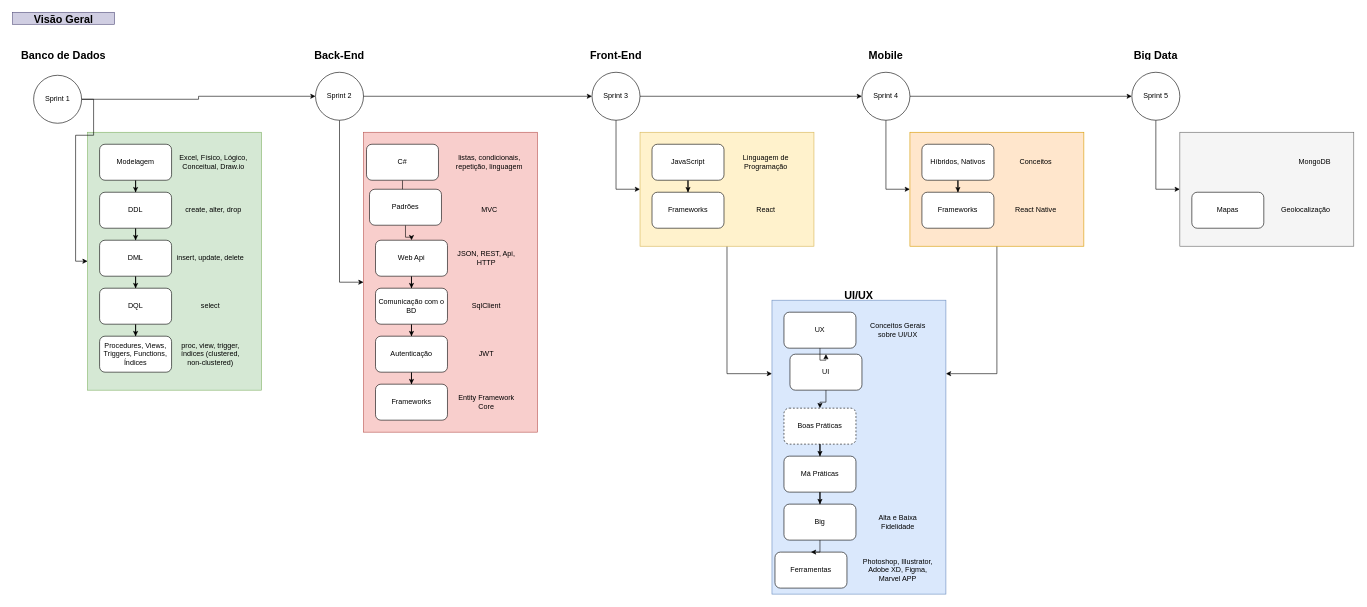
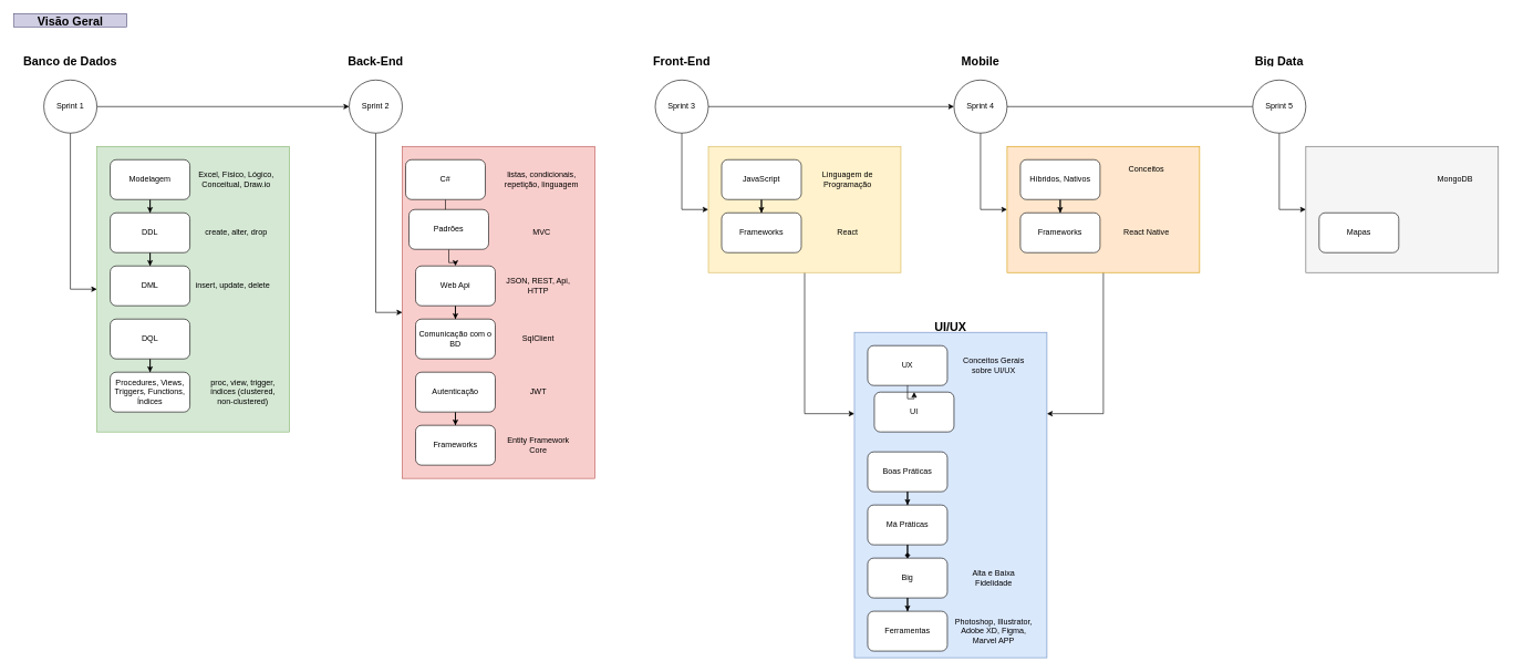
  <mxCell id="0" />
  <mxCell id="1" parent="0" />
  <mxCell id="2" value="" style="rounded=0;whiteSpace=wrap;html=1;fillColor=#d5e8d4;strokeColor=#82b366;" parent="1" vertex="1"><mxGeometry x="145" y="220" width="290" height="430" as="geometry" /></mxCell>
  <mxCell id="3" value="" style="edgeStyle=orthogonalEdgeStyle;rounded=0;orthogonalLoop=1;jettySize=auto;html=1;" parent="1" source="4" target="6" edge="1"><mxGeometry relative="1" as="geometry" /></mxCell>
  <mxCell id="4" value="Modelagem" style="rounded=1;whiteSpace=wrap;html=1;" parent="1" vertex="1"><mxGeometry x="165" y="240" width="120" height="60" as="geometry" /></mxCell>
  <mxCell id="5" value="" style="edgeStyle=orthogonalEdgeStyle;rounded=0;orthogonalLoop=1;jettySize=auto;html=1;" parent="1" source="6" target="8" edge="1"><mxGeometry relative="1" as="geometry" /></mxCell>
  <mxCell id="6" value="DDL" style="rounded=1;whiteSpace=wrap;html=1;" parent="1" vertex="1"><mxGeometry x="165" y="320" width="120" height="60" as="geometry" /></mxCell>
- <mxCell id="7" value="" style="edgeStyle=orthogonalEdgeStyle;rounded=0;orthogonalLoop=1;jettySize=auto;html=1;" parent="1" source="8" target="10" edge="1"><mxGeometry relative="1" as="geometry" /></mxCell>
  <mxCell id="8" value="DML" style="rounded=1;whiteSpace=wrap;html=1;" parent="1" vertex="1"><mxGeometry x="165" y="400" width="120" height="60" as="geometry" /></mxCell>
  <mxCell id="9" value="" style="edgeStyle=orthogonalEdgeStyle;rounded=0;orthogonalLoop=1;jettySize=auto;html=1;" parent="1" source="10" target="11" edge="1"><mxGeometry relative="1" as="geometry" /></mxCell>
  <mxCell id="10" value="DQL" style="rounded=1;whiteSpace=wrap;html=1;" parent="1" vertex="1"><mxGeometry x="165" y="480" width="120" height="60" as="geometry" /></mxCell>
  <mxCell id="11" value="Procedures, Views, Triggers, Functions, Índices" style="rounded=1;whiteSpace=wrap;html=1;" parent="1" vertex="1"><mxGeometry x="165" y="560" width="120" height="60" as="geometry" /></mxCell>
  <mxCell id="12" value="" style="edgeStyle=orthogonalEdgeStyle;rounded=0;orthogonalLoop=1;jettySize=auto;html=1;" parent="1" source="14" target="16" edge="1"><mxGeometry relative="1" as="geometry" /></mxCell>
  <mxCell id="13" style="edgeStyle=orthogonalEdgeStyle;rounded=0;orthogonalLoop=1;jettySize=auto;html=1;entryX=0;entryY=0.5;entryDx=0;entryDy=0;" parent="1" source="14" target="2" edge="1"><mxGeometry relative="1" as="geometry" /></mxCell>
- <mxCell id="14" value="Sprint 1" style="ellipse;whiteSpace=wrap;html=1;aspect=fixed;" parent="1" vertex="1"><mxGeometry x="55" y="125" width="80" height="80" as="geometry" /></mxCell>
+ <mxCell id="14" value="Sprint 1" style="ellipse;whiteSpace=wrap;html=1;aspect=fixed;" parent="1" vertex="1"><mxGeometry x="65" y="120" width="80" height="80" as="geometry" /></mxCell>
  <mxCell id="15" style="edgeStyle=orthogonalEdgeStyle;rounded=0;orthogonalLoop=1;jettySize=auto;html=1;entryX=0;entryY=0.5;entryDx=0;entryDy=0;" parent="1" source="16" target="31" edge="1"><mxGeometry relative="1" as="geometry" /></mxCell>
  <mxCell id="16" value="Sprint 2" style="ellipse;whiteSpace=wrap;html=1;aspect=fixed;" parent="1" vertex="1"><mxGeometry x="525" y="120" width="80" height="80" as="geometry" /></mxCell>
- <mxCell id="17" value="" style="edgeStyle=orthogonalEdgeStyle;rounded=0;orthogonalLoop=1;jettySize=auto;html=1;exitX=1;exitY=0.5;exitDx=0;exitDy=0;" parent="1" source="16" target="20" edge="1"><mxGeometry relative="1" as="geometry"><mxPoint x="1095" y="160" as="sourcePoint" /></mxGeometry></mxCell>
  <mxCell id="18" style="edgeStyle=orthogonalEdgeStyle;rounded=0;orthogonalLoop=1;jettySize=auto;html=1;entryX=0;entryY=0.5;entryDx=0;entryDy=0;" parent="1" source="20" target="53" edge="1"><mxGeometry relative="1" as="geometry" /></mxCell>
  <mxCell id="19" value="" style="edgeStyle=orthogonalEdgeStyle;rounded=0;orthogonalLoop=1;jettySize=auto;html=1;" parent="1" source="20" target="23" edge="1"><mxGeometry relative="1" as="geometry" /></mxCell>
  <mxCell id="20" value="Sprint 3" style="ellipse;whiteSpace=wrap;html=1;aspect=fixed;" parent="1" vertex="1"><mxGeometry x="986" y="120" width="80" height="80" as="geometry" /></mxCell>
  <mxCell id="21" style="edgeStyle=orthogonalEdgeStyle;rounded=0;orthogonalLoop=1;jettySize=auto;html=1;entryX=0;entryY=0.5;entryDx=0;entryDy=0;" parent="1" source="23" target="61" edge="1"><mxGeometry relative="1" as="geometry" /></mxCell>
- <mxCell id="22" value="" style="edgeStyle=orthogonalEdgeStyle;rounded=0;orthogonalLoop=1;jettySize=auto;html=1;" parent="1" source="23" target="25" edge="1"><mxGeometry relative="1" as="geometry" /></mxCell>
+ <mxCell id="22" value="" style="edgeStyle=orthogonalEdgeStyle;rounded=0;orthogonalLoop=1;jettySize=auto;html=1;endArrow=none;" parent="1" source="23" target="25" edge="1"><mxGeometry relative="1" as="geometry" /></mxCell>
  <mxCell id="23" value="Sprint 4" style="ellipse;whiteSpace=wrap;html=1;aspect=fixed;" parent="1" vertex="1"><mxGeometry x="1436" y="120" width="80" height="80" as="geometry" /></mxCell>
  <mxCell id="24" style="edgeStyle=orthogonalEdgeStyle;rounded=0;orthogonalLoop=1;jettySize=auto;html=1;entryX=0;entryY=0.5;entryDx=0;entryDy=0;" parent="1" source="25" target="68" edge="1"><mxGeometry relative="1" as="geometry" /></mxCell>
  <mxCell id="25" value="Sprint 5" style="ellipse;whiteSpace=wrap;html=1;aspect=fixed;" parent="1" vertex="1"><mxGeometry x="1886" y="120" width="80" height="80" as="geometry" /></mxCell>
  <mxCell id="26" value="Excel, Físico, Lógico, Conceitual, Draw.io" style="text;html=1;strokeColor=none;fillColor=none;align=center;verticalAlign=middle;whiteSpace=wrap;rounded=0;" parent="1" vertex="1"><mxGeometry x="295" y="240" width="120" height="60" as="geometry" /></mxCell>
  <mxCell id="27" value="create, alter, drop" style="text;html=1;strokeColor=none;fillColor=none;align=center;verticalAlign=middle;whiteSpace=wrap;rounded=0;" parent="1" vertex="1"><mxGeometry x="295" y="320" width="120" height="60" as="geometry" /></mxCell>
  <mxCell id="28" value="insert, update, delete" style="text;html=1;strokeColor=none;fillColor=none;align=center;verticalAlign=middle;whiteSpace=wrap;rounded=0;" parent="1" vertex="1"><mxGeometry x="290" y="400" width="120" height="60" as="geometry" /></mxCell>
- <mxCell id="29" value="select" style="text;html=1;strokeColor=none;fillColor=none;align=center;verticalAlign=middle;whiteSpace=wrap;rounded=0;" parent="1" vertex="1"><mxGeometry x="290" y="480" width="120" height="60" as="geometry" /></mxCell>
- <mxCell id="30" value="proc, view, trigger, índices (clustered, non-clustered)" style="text;html=1;strokeColor=none;fillColor=none;align=center;verticalAlign=middle;whiteSpace=wrap;rounded=0;" parent="1" vertex="1"><mxGeometry x="290" y="560" width="120" height="60" as="geometry" /></mxCell>
+ <mxCell id="30" value="proc, view, trigger, índices (clustered, non-clustered)" style="text;html=1;strokeColor=none;fillColor=none;align=center;verticalAlign=middle;whiteSpace=wrap;rounded=0;" parent="1" vertex="1"><mxGeometry x="305" y="560" width="120" height="60" as="geometry" /></mxCell>
  <mxCell id="31" value="" style="rounded=0;whiteSpace=wrap;html=1;fillColor=#f8cecc;strokeColor=#b85450;" parent="1" vertex="1"><mxGeometry x="605" y="220" width="290" height="500" as="geometry" /></mxCell>
  <mxCell id="32" value="" style="edgeStyle=orthogonalEdgeStyle;rounded=0;orthogonalLoop=1;jettySize=auto;html=1;" parent="1" source="33" target="35" edge="1"><mxGeometry relative="1" as="geometry" /></mxCell>
  <mxCell id="33" value="C#" style="rounded=1;whiteSpace=wrap;html=1;" parent="1" vertex="1"><mxGeometry x="610" y="240" width="120" height="60" as="geometry" /></mxCell>
  <mxCell id="34" value="" style="edgeStyle=orthogonalEdgeStyle;rounded=0;orthogonalLoop=1;jettySize=auto;html=1;" parent="1" source="35" target="37" edge="1"><mxGeometry relative="1" as="geometry" /></mxCell>
  <mxCell id="35" value="Padrões" style="rounded=1;whiteSpace=wrap;html=1;" parent="1" vertex="1"><mxGeometry x="615" y="315" width="120" height="60" as="geometry" /></mxCell>
  <mxCell id="36" value="" style="edgeStyle=orthogonalEdgeStyle;rounded=0;orthogonalLoop=1;jettySize=auto;html=1;" parent="1" source="37" target="39" edge="1"><mxGeometry relative="1" as="geometry" /></mxCell>
  <mxCell id="37" value="Web Api" style="rounded=1;whiteSpace=wrap;html=1;" parent="1" vertex="1"><mxGeometry x="625" y="400" width="120" height="60" as="geometry" /></mxCell>
- <mxCell id="38" value="" style="edgeStyle=orthogonalEdgeStyle;rounded=0;orthogonalLoop=1;jettySize=auto;html=1;" parent="1" source="39" target="41" edge="1"><mxGeometry relative="1" as="geometry" /></mxCell>
  <mxCell id="39" value="Comunicação com o BD" style="rounded=1;whiteSpace=wrap;html=1;" parent="1" vertex="1"><mxGeometry x="625" y="480" width="120" height="60" as="geometry" /></mxCell>
  <mxCell id="40" value="" style="edgeStyle=orthogonalEdgeStyle;rounded=0;orthogonalLoop=1;jettySize=auto;html=1;" parent="1" source="41" target="47" edge="1"><mxGeometry relative="1" as="geometry" /></mxCell>
  <mxCell id="41" value="Autenticação" style="rounded=1;whiteSpace=wrap;html=1;" parent="1" vertex="1"><mxGeometry x="625" y="560" width="120" height="60" as="geometry" /></mxCell>
  <mxCell id="42" value="listas, condicionais, repetição, linguagem" style="text;html=1;strokeColor=none;fillColor=none;align=center;verticalAlign=middle;whiteSpace=wrap;rounded=0;" parent="1" vertex="1"><mxGeometry x="755" y="240" width="120" height="60" as="geometry" /></mxCell>
  <mxCell id="43" value="MVC" style="text;html=1;strokeColor=none;fillColor=none;align=center;verticalAlign=middle;whiteSpace=wrap;rounded=0;" parent="1" vertex="1"><mxGeometry x="755" y="320" width="120" height="60" as="geometry" /></mxCell>
  <mxCell id="44" value="JSON, REST, Api, HTTP" style="text;html=1;strokeColor=none;fillColor=none;align=center;verticalAlign=middle;whiteSpace=wrap;rounded=0;" parent="1" vertex="1"><mxGeometry x="750" y="400" width="120" height="60" as="geometry" /></mxCell>
  <mxCell id="45" value="SqlClient" style="text;html=1;strokeColor=none;fillColor=none;align=center;verticalAlign=middle;whiteSpace=wrap;rounded=0;" parent="1" vertex="1"><mxGeometry x="750" y="480" width="120" height="60" as="geometry" /></mxCell>
  <mxCell id="46" value="JWT" style="text;html=1;strokeColor=none;fillColor=none;align=center;verticalAlign=middle;whiteSpace=wrap;rounded=0;" parent="1" vertex="1"><mxGeometry x="750" y="560" width="120" height="60" as="geometry" /></mxCell>
  <mxCell id="47" value="Frameworks" style="rounded=1;whiteSpace=wrap;html=1;" parent="1" vertex="1"><mxGeometry x="625" y="640" width="120" height="60" as="geometry" /></mxCell>
  <mxCell id="48" value="Entity Framework Core" style="text;html=1;strokeColor=none;fillColor=none;align=center;verticalAlign=middle;whiteSpace=wrap;rounded=0;" parent="1" vertex="1"><mxGeometry x="750" y="640" width="120" height="60" as="geometry" /></mxCell>
  <mxCell id="49" value="&lt;h1 style=&quot;font-size: 18px&quot;&gt;&lt;font style=&quot;font-size: 18px&quot;&gt;Banco de Dados&lt;br&gt;&lt;/font&gt;&lt;/h1&gt;" style="text;html=1;strokeColor=none;fillColor=none;spacing=5;spacingTop=-20;whiteSpace=wrap;overflow=hidden;rounded=0;align=center;" parent="1" vertex="1"><mxGeometry x="20" y="80" width="170" height="20" as="geometry" /></mxCell>
  <mxCell id="50" value="&lt;h1 style=&quot;font-size: 18px&quot;&gt;&lt;font style=&quot;font-size: 18px&quot;&gt;Back-End&lt;br&gt;&lt;/font&gt;&lt;/h1&gt;" style="text;html=1;strokeColor=none;fillColor=none;spacing=5;spacingTop=-20;whiteSpace=wrap;overflow=hidden;rounded=0;align=center;" parent="1" vertex="1"><mxGeometry x="480" y="80" width="170" height="20" as="geometry" /></mxCell>
  <mxCell id="51" value="&lt;h1 style=&quot;font-size: 18px&quot;&gt;&lt;font style=&quot;font-size: 18px&quot;&gt;Front-End&lt;/font&gt;&lt;/h1&gt;" style="text;html=1;strokeColor=none;fillColor=none;spacing=5;spacingTop=-20;whiteSpace=wrap;overflow=hidden;rounded=0;align=center;" parent="1" vertex="1"><mxGeometry x="941" y="80" width="170" height="20" as="geometry" /></mxCell>
  <mxCell id="52" style="edgeStyle=orthogonalEdgeStyle;rounded=0;orthogonalLoop=1;jettySize=auto;html=1;entryX=0;entryY=0.25;entryDx=0;entryDy=0;" edge="1" parent="1" source="53" target="76"><mxGeometry relative="1" as="geometry" /></mxCell>
  <mxCell id="53" value="" style="rounded=0;whiteSpace=wrap;html=1;fillColor=#fff2cc;strokeColor=#d6b656;" parent="1" vertex="1"><mxGeometry x="1066" y="220" width="290" height="190" as="geometry" /></mxCell>
  <mxCell id="54" value="" style="edgeStyle=orthogonalEdgeStyle;rounded=0;orthogonalLoop=1;jettySize=auto;html=1;" parent="1" source="55" target="56" edge="1"><mxGeometry relative="1" as="geometry" /></mxCell>
  <mxCell id="55" value="JavaScript" style="rounded=1;whiteSpace=wrap;html=1;" parent="1" vertex="1"><mxGeometry x="1086" y="240" width="120" height="60" as="geometry" /></mxCell>
  <mxCell id="56" value="Frameworks" style="rounded=1;whiteSpace=wrap;html=1;" parent="1" vertex="1"><mxGeometry x="1086" y="320" width="120" height="60" as="geometry" /></mxCell>
  <mxCell id="57" value="Linguagem de Programação" style="text;html=1;strokeColor=none;fillColor=none;align=center;verticalAlign=middle;whiteSpace=wrap;rounded=0;" parent="1" vertex="1"><mxGeometry x="1216" y="240" width="120" height="60" as="geometry" /></mxCell>
  <mxCell id="58" value="React" style="text;html=1;strokeColor=none;fillColor=none;align=center;verticalAlign=middle;whiteSpace=wrap;rounded=0;" parent="1" vertex="1"><mxGeometry x="1216" y="320" width="120" height="60" as="geometry" /></mxCell>
  <mxCell id="59" value="&lt;h1 style=&quot;font-size: 18px&quot;&gt;&lt;font style=&quot;font-size: 18px&quot;&gt;Mobile&lt;/font&gt;&lt;/h1&gt;" style="text;html=1;strokeColor=none;fillColor=none;spacing=5;spacingTop=-20;whiteSpace=wrap;overflow=hidden;rounded=0;align=center;" parent="1" vertex="1"><mxGeometry x="1391" y="80" width="170" height="20" as="geometry" /></mxCell>
  <mxCell id="60" style="edgeStyle=orthogonalEdgeStyle;rounded=0;orthogonalLoop=1;jettySize=auto;html=1;entryX=1;entryY=0.25;entryDx=0;entryDy=0;" edge="1" parent="1" source="61" target="76"><mxGeometry relative="1" as="geometry" /></mxCell>
  <mxCell id="61" value="" style="rounded=0;whiteSpace=wrap;html=1;fillColor=#ffe6cc;strokeColor=#d79b00;" parent="1" vertex="1"><mxGeometry x="1516" y="220" width="290" height="190" as="geometry" /></mxCell>
  <mxCell id="62" value="" style="edgeStyle=orthogonalEdgeStyle;rounded=0;orthogonalLoop=1;jettySize=auto;html=1;" parent="1" source="63" target="64" edge="1"><mxGeometry relative="1" as="geometry" /></mxCell>
  <mxCell id="63" value="Híbridos, Nativos" style="rounded=1;whiteSpace=wrap;html=1;" parent="1" vertex="1"><mxGeometry x="1536" y="240" width="120" height="60" as="geometry" /></mxCell>
  <mxCell id="64" value="Frameworks" style="rounded=1;whiteSpace=wrap;html=1;" parent="1" vertex="1"><mxGeometry x="1536" y="320" width="120" height="60" as="geometry" /></mxCell>
  <mxCell id="65" value="React Native" style="text;html=1;strokeColor=none;fillColor=none;align=center;verticalAlign=middle;whiteSpace=wrap;rounded=0;" parent="1" vertex="1"><mxGeometry x="1666" y="320" width="120" height="60" as="geometry" /></mxCell>
- <mxCell id="66" value="Conceitos" style="text;html=1;strokeColor=none;fillColor=none;align=center;verticalAlign=middle;whiteSpace=wrap;rounded=0;" parent="1" vertex="1"><mxGeometry x="1666" y="240" width="120" height="60" as="geometry" /></mxCell>
+ <mxCell id="66" value="Conceitos" style="text;html=1;strokeColor=none;fillColor=none;align=center;verticalAlign=middle;whiteSpace=wrap;rounded=0;" parent="1" vertex="1"><mxGeometry x="1666" y="225" width="120" height="60" as="geometry" /></mxCell>
  <mxCell id="67" value="&lt;h1 style=&quot;font-size: 18px&quot;&gt;&lt;font style=&quot;font-size: 18px&quot;&gt;Big Data&lt;br&gt;&lt;/font&gt;&lt;/h1&gt;" style="text;html=1;strokeColor=none;fillColor=none;spacing=5;spacingTop=-20;whiteSpace=wrap;overflow=hidden;rounded=0;align=center;" parent="1" vertex="1"><mxGeometry x="1841" y="80" width="170" height="20" as="geometry" /></mxCell>
  <mxCell id="68" value="" style="rounded=0;whiteSpace=wrap;html=1;fillColor=#f5f5f5;strokeColor=#666666;fontColor=#333333;" parent="1" vertex="1"><mxGeometry x="1966" y="220" width="290" height="190" as="geometry" /></mxCell>
  <mxCell id="69" value="Mapas" style="rounded=1;whiteSpace=wrap;html=1;" parent="1" vertex="1"><mxGeometry x="1986" y="320" width="120" height="60" as="geometry" /></mxCell>
- <mxCell id="70" value="Geolocalização" style="text;html=1;strokeColor=none;fillColor=none;align=center;verticalAlign=middle;whiteSpace=wrap;rounded=0;" parent="1" vertex="1"><mxGeometry x="2116" y="320" width="120" height="60" as="geometry" /></mxCell>
  <mxCell id="71" value="MongoDB" style="text;html=1;strokeColor=none;fillColor=none;align=center;verticalAlign=middle;whiteSpace=wrap;rounded=0;" parent="1" vertex="1"><mxGeometry x="2131" y="240" width="120" height="60" as="geometry" /></mxCell>
  <mxCell id="72" value="&lt;h1 style=&quot;font-size: 18px&quot;&gt;&lt;font style=&quot;font-size: 18px&quot;&gt;Visão Geral&lt;br&gt;&lt;/font&gt;&lt;/h1&gt;" style="text;html=1;spacing=5;spacingTop=-20;whiteSpace=wrap;overflow=hidden;rounded=0;align=center;fillColor=#d0cee2;strokeColor=#56517e;" parent="1" vertex="1"><mxGeometry x="20" y="20" width="170" height="20" as="geometry" /></mxCell>
  <mxCell id="73" value="" style="group" vertex="1" connectable="0" parent="1"><mxGeometry x="1286" y="480" width="290" height="510" as="geometry" /></mxCell>
  <mxCell id="74" value="&lt;h1 style=&quot;font-size: 18px&quot;&gt;&lt;font style=&quot;font-size: 18px&quot;&gt;UI/UX&lt;/font&gt;&lt;/h1&gt;" style="text;html=1;strokeColor=none;fillColor=none;spacing=5;spacingTop=-20;whiteSpace=wrap;overflow=hidden;rounded=0;align=center;" parent="73" vertex="1"><mxGeometry x="60" width="170" height="20" as="geometry" /></mxCell>
  <mxCell id="75" value="" style="group" vertex="1" connectable="0" parent="73"><mxGeometry y="20" width="290" height="490" as="geometry" /></mxCell>
  <mxCell id="76" value="" style="rounded=0;whiteSpace=wrap;html=1;fillColor=#dae8fc;strokeColor=#6c8ebf;" parent="75" vertex="1"><mxGeometry width="290" height="490" as="geometry" /></mxCell>
  <mxCell id="77" value="UX" style="rounded=1;whiteSpace=wrap;html=1;" parent="75" vertex="1"><mxGeometry x="20" y="20" width="120" height="60" as="geometry" /></mxCell>
  <mxCell id="78" value="UI" style="rounded=1;whiteSpace=wrap;html=1;" parent="75" vertex="1"><mxGeometry x="30" y="90" width="120" height="60" as="geometry" /></mxCell>
  <mxCell id="79" value="" style="edgeStyle=orthogonalEdgeStyle;rounded=0;orthogonalLoop=1;jettySize=auto;html=1;" parent="75" source="77" target="78" edge="1"><mxGeometry relative="1" as="geometry" /></mxCell>
- <mxCell id="80" value="Boas Práticas" style="rounded=1;whiteSpace=wrap;html=1;dashed=1;" parent="75" vertex="1"><mxGeometry x="20" y="180" width="120" height="60" as="geometry" /></mxCell>
- <mxCell id="81" value="" style="edgeStyle=orthogonalEdgeStyle;rounded=0;orthogonalLoop=1;jettySize=auto;html=1;" parent="75" source="78" target="80" edge="1"><mxGeometry relative="1" as="geometry" /></mxCell>
+ <mxCell id="80" value="Boas Práticas" style="rounded=1;whiteSpace=wrap;html=1;" parent="75" vertex="1"><mxGeometry x="20" y="180" width="120" height="60" as="geometry" /></mxCell>
  <mxCell id="82" value="Má Práticas" style="rounded=1;whiteSpace=wrap;html=1;" parent="75" vertex="1"><mxGeometry x="20" y="260" width="120" height="60" as="geometry" /></mxCell>
  <mxCell id="83" value="" style="edgeStyle=orthogonalEdgeStyle;rounded=0;orthogonalLoop=1;jettySize=auto;html=1;" parent="75" source="80" target="82" edge="1"><mxGeometry relative="1" as="geometry" /></mxCell>
  <mxCell id="84" value="Conceitos Gerais sobre UI/UX" style="text;html=1;strokeColor=none;fillColor=none;align=center;verticalAlign=middle;whiteSpace=wrap;rounded=0;" parent="75" vertex="1"><mxGeometry x="150" y="20" width="120" height="60" as="geometry" /></mxCell>
  <mxCell id="85" value="Big" style="rounded=1;whiteSpace=wrap;html=1;" parent="75" vertex="1"><mxGeometry x="20" y="340" width="120" height="60" as="geometry" /></mxCell>
- <mxCell id="86" value="" style="edgeStyle=orthogonalEdgeStyle;rounded=0;orthogonalLoop=1;jettySize=auto;html=1;" parent="75" source="82" target="85" edge="1"><mxGeometry relative="1" as="geometry" /></mxCell>
+ <mxCell id="86" value="" style="edgeStyle=orthogonalEdgeStyle;rounded=0;orthogonalLoop=1;jettySize=auto;html=1;endArrow=diamond;" parent="75" source="82" target="85" edge="1"><mxGeometry relative="1" as="geometry" /></mxCell>
  <mxCell id="87" value="Photoshop, Illustrator, Adobe XD, Figma, Marvel APP" style="text;html=1;strokeColor=none;fillColor=none;align=center;verticalAlign=middle;whiteSpace=wrap;rounded=0;" parent="75" vertex="1"><mxGeometry x="150" y="420" width="120" height="60" as="geometry" /></mxCell>
- <mxCell id="88" value="Ferramentas" style="rounded=1;whiteSpace=wrap;html=1;" parent="75" vertex="1"><mxGeometry x="5" y="420" width="120" height="60" as="geometry" /></mxCell>
+ <mxCell id="88" value="Ferramentas" style="rounded=1;whiteSpace=wrap;html=1;" parent="75" vertex="1"><mxGeometry x="20" y="420" width="120" height="60" as="geometry" /></mxCell>
  <mxCell id="89" style="edgeStyle=orthogonalEdgeStyle;rounded=0;orthogonalLoop=1;jettySize=auto;html=1;entryX=0.5;entryY=0;entryDx=0;entryDy=0;" parent="75" source="85" target="88" edge="1"><mxGeometry relative="1" as="geometry" /></mxCell>
  <mxCell id="90" value="Alta e Baixa Fidelidade" style="text;html=1;strokeColor=none;fillColor=none;align=center;verticalAlign=middle;whiteSpace=wrap;rounded=0;" parent="75" vertex="1"><mxGeometry x="150" y="340" width="120" height="60" as="geometry" /></mxCell>
